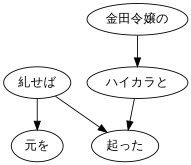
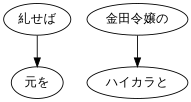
  digraph {
    n1 [label="元を"]
    n2 [label="糺せば"]
-   n3 [label="起った"]
    n4 [label="金田令嬢の"]
    n5 [label="ハイカラと"]
    n2 -> n1
-   n2 -> n3
    n4 -> n5
-   n5 -> n3
  }
